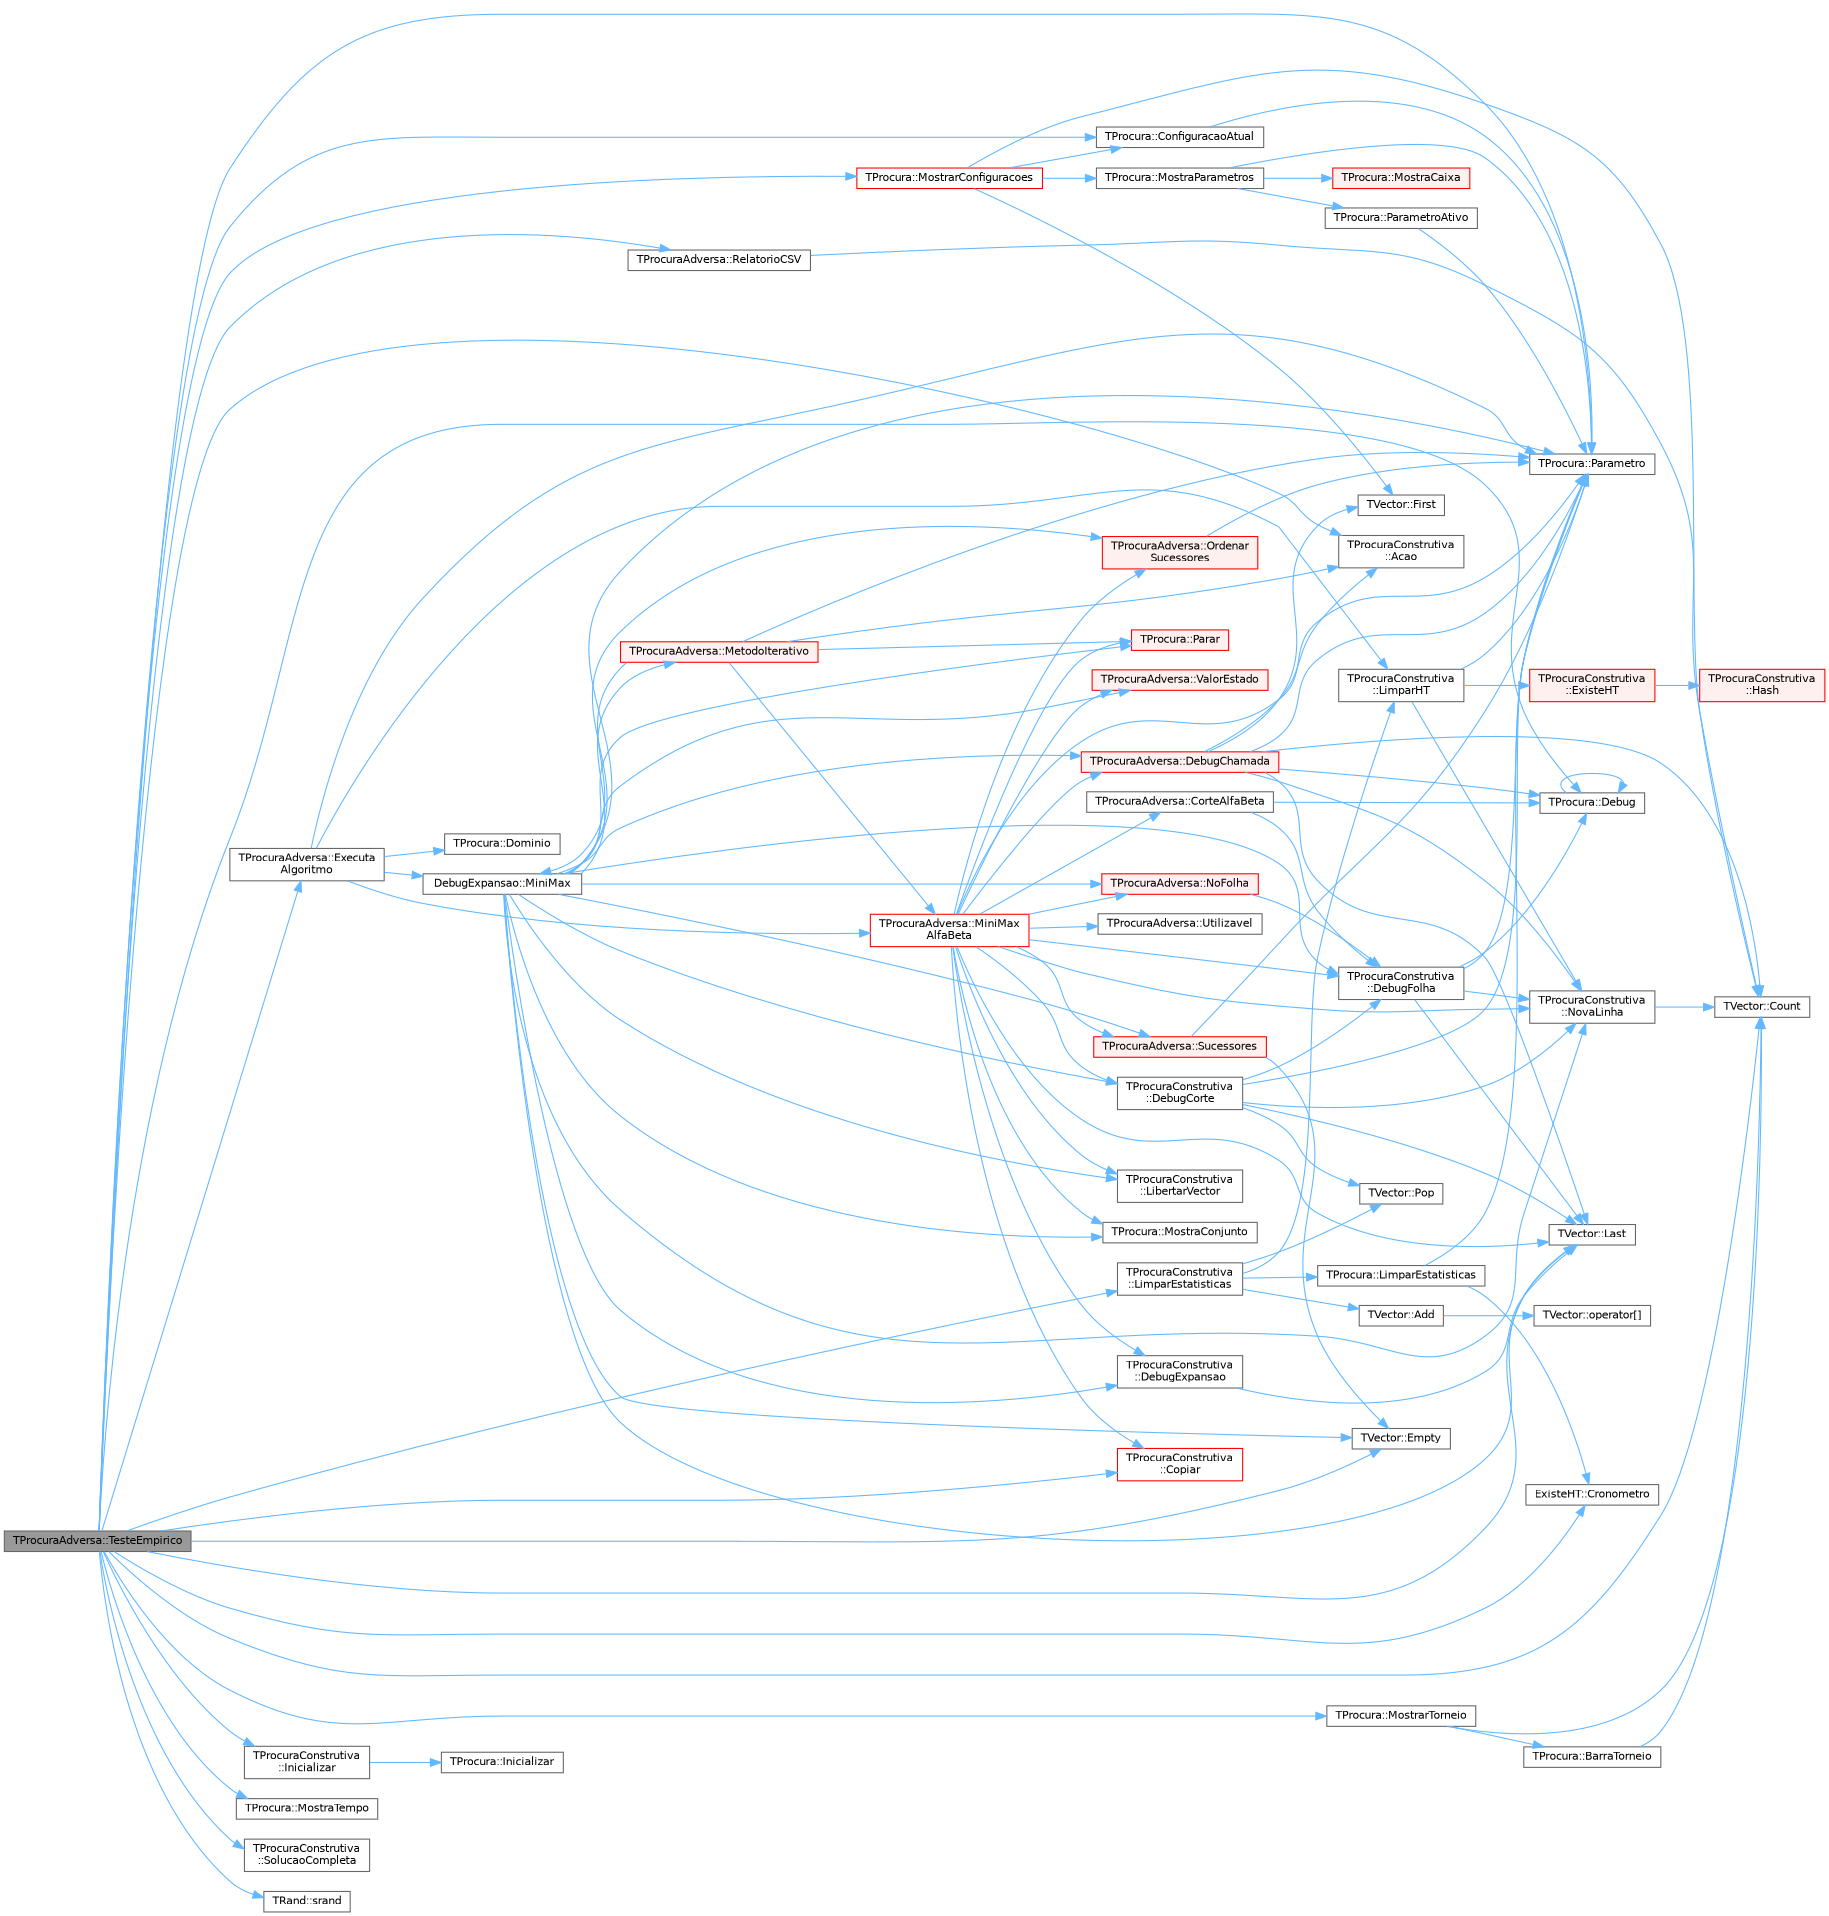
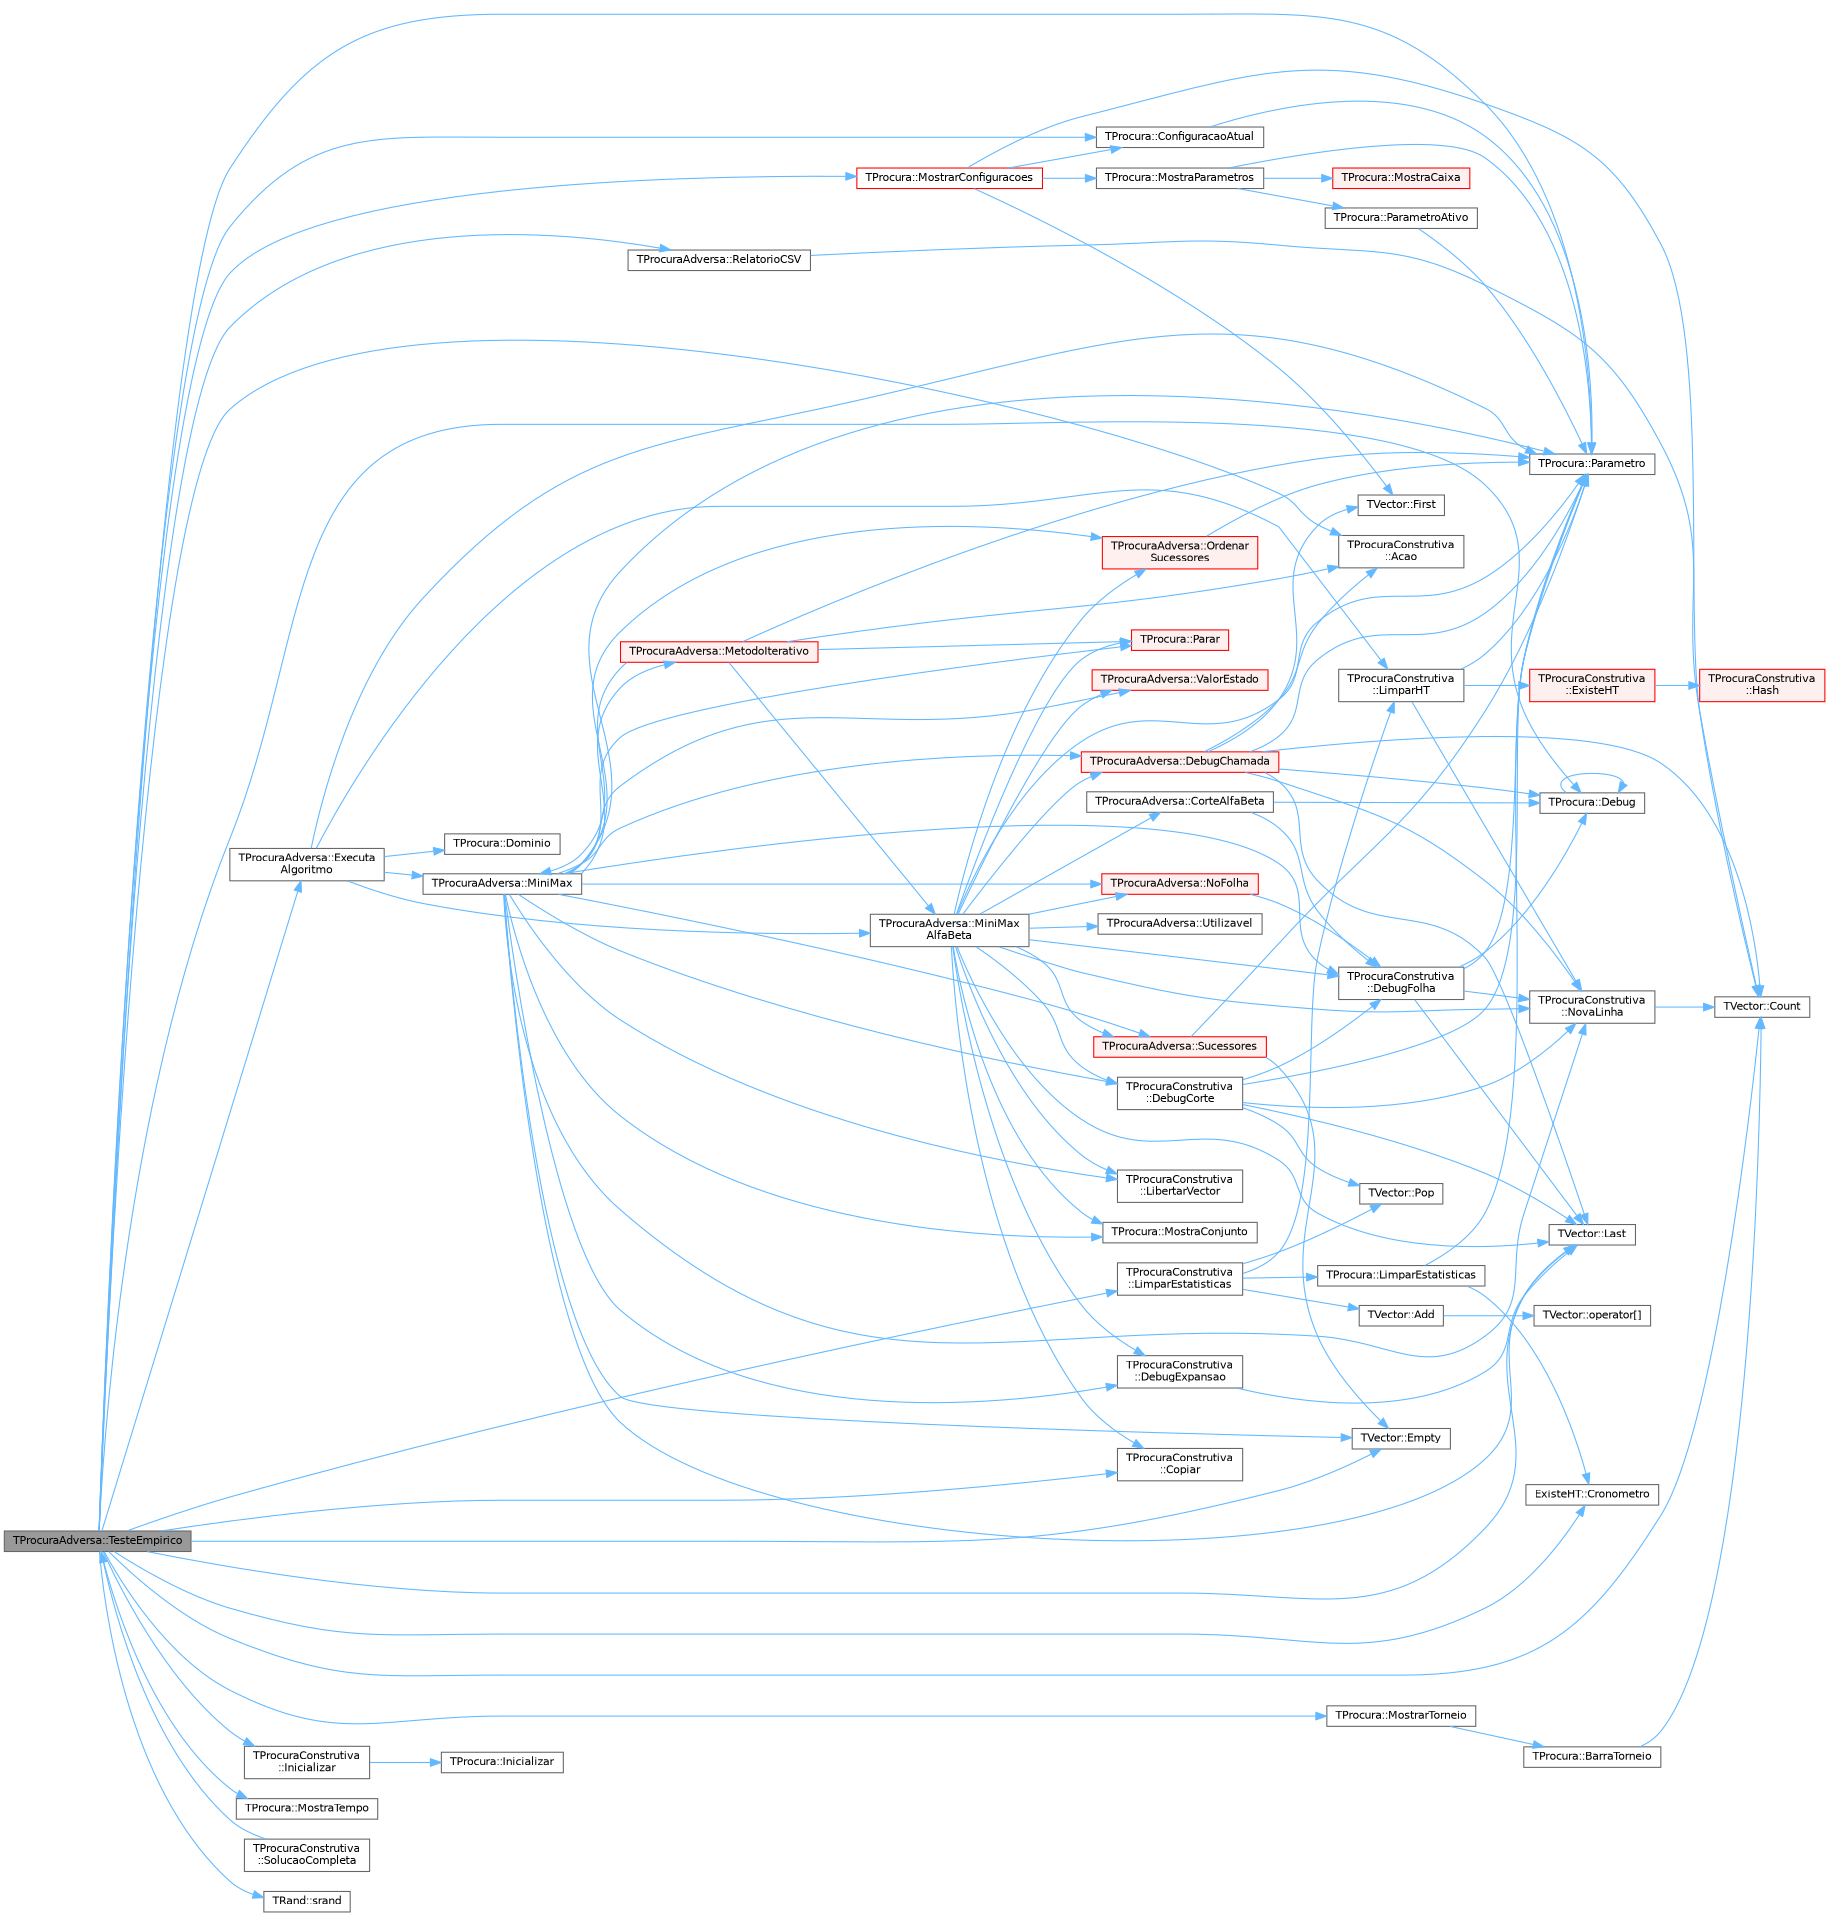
  digraph {
    rankdir=LR
    node [color=grey40 fillcolor=white fontname=Helvetica fontsize=10 shape=box style=filled]
    edge [color=steelblue1 fontname=Helvetica fontsize=10 labelfontname=Helvetica labelfontsize=10 style=solid]
    n1 [color=gray40 fillcolor=grey60 fontcolor=black height=0.2 label="TProcuraAdversa::TesteEmpirico" width=0.4]
    n2 [height=0.2 label="TProcuraConstrutiva\l::Acao" width=0.4]
    n3 [height=0.2 label="TProcura::ConfiguracaoAtual" width=0.4]
    n4 [height=0.2 label="TProcura::Parametro" width=0.4]
-   n5 [color=red height=0.2 label="TProcuraConstrutiva\l::Copiar" width=0.4]
+   n5 [height=0.2 label="TProcuraConstrutiva\l::Copiar" width=0.4]
    n6 [height=0.2 label="TVector::Count" width=0.4]
    n7 [height=0.2 label="ExisteHT::Cronometro" width=0.4]
    n8 [height=0.2 label="TProcura::Debug" width=0.4]
    n9 [height=0.2 label="TVector::Empty" width=0.4]
    n10 [height=0.2 label="TProcuraAdversa::Executa\lAlgoritmo" width=0.4]
    n11 [height=0.2 label="TVector::Last" width=0.4]
    n12 [height=0.2 label="TProcuraConstrutiva\l::Inicializar" width=0.4]
    n13 [height=0.2 label="TProcuraConstrutiva\l::LimparEstatisticas" width=0.4]
    n14 [color=red height=0.2 label="TProcura::MostrarConfiguracoes" width=0.4]
    n15 [height=0.2 label="TProcura::MostrarTorneio" width=0.4]
    n16 [height=0.2 label="TProcura::MostraTempo" width=0.4]
    n17 [height=0.2 label="TProcuraAdversa::RelatorioCSV" width=0.4]
    n18 [height=0.2 label="TProcuraConstrutiva\l::SolucaoCompleta" width=0.4]
    n19 [height=0.2 label="TRand::srand" width=0.4]
    n20 [height=0.2 label="TProcura::Dominio" width=0.4]
    n21 [height=0.2 label="TProcuraConstrutiva\l::LimparHT" width=0.4]
-   n22 [height=0.2 label="DebugExpansao::MiniMax" width=0.4]
-   n23 [color=red height=0.2 label="TProcuraAdversa::MiniMax\lAlfaBeta" width=0.4]
+   n22 [height=0.2 label="TProcuraAdversa::MiniMax" width=0.4]
+   n23 [height=0.2 label="TProcuraAdversa::MiniMax\lAlfaBeta" width=0.4]
    n24 [height=0.2 label="TProcura::Inicializar" width=0.4]
    n25 [height=0.2 label="TVector::Pop" width=0.4]
    n26 [height=0.2 label="TVector::Add" width=0.4]
    n27 [height=0.2 label="TProcura::LimparEstatisticas" width=0.4]
    n28 [height=0.2 label="TVector::First" width=0.4]
    n29 [height=0.2 label="TProcura::MostraParametros" width=0.4]
    n30 [height=0.2 label="TProcura::BarraTorneio" width=0.4]
    n31 [color=red fillcolor="#FFF0F0" height=0.2 label="TProcuraConstrutiva\l::ExisteHT" width=0.4]
    n32 [height=0.2 label="TProcuraConstrutiva\l::NovaLinha" width=0.4]
    n33 [color=red fillcolor="#FFF0F0" height=0.2 label="TProcuraAdversa::DebugChamada" width=0.4]
    n34 [height=0.2 label="TProcuraConstrutiva\l::DebugCorte" width=0.4]
    n35 [height=0.2 label="TProcuraConstrutiva\l::DebugFolha" width=0.4]
    n36 [height=0.2 label="TProcuraConstrutiva\l::DebugExpansao" width=0.4]
    n37 [height=0.2 label="TProcuraConstrutiva\l::LibertarVector" width=0.4]
    n38 [color=red fillcolor="#FFF0F0" height=0.2 label="TProcuraAdversa::MetodoIterativo" width=0.4]
    n39 [height=0.2 label="TProcura::MostraConjunto" width=0.4]
    n40 [color=red fillcolor="#FFF0F0" height=0.2 label="TProcuraAdversa::NoFolha" width=0.4]
    n41 [color=red fillcolor="#FFF0F0" height=0.2 label="TProcuraAdversa::Ordenar\lSucessores" width=0.4]
    n42 [color=red fillcolor="#FFF0F0" height=0.2 label="TProcura::Parar" width=0.4]
    n43 [color=red fillcolor="#FFF0F0" height=0.2 label="TProcuraAdversa::Sucessores" width=0.4]
    n44 [color=red fillcolor="#FFF0F0" height=0.2 label="TProcuraAdversa::ValorEstado" width=0.4]
    n45 [height=0.2 label="TProcuraAdversa::CorteAlfaBeta" width=0.4]
    n46 [height=0.2 label="TProcuraAdversa::Utilizavel" width=0.4]
    n47 [color=red fillcolor="#FFF0F0" height=0.2 label="TProcuraConstrutiva\l::Hash" width=0.4]
    n48 [height=0.2 label="TVector::operator[]" width=0.4]
    n49 [color=red fillcolor="#FFF0F0" height=0.2 label="TProcura::MostraCaixa" width=0.4]
    n50 [height=0.2 label="TProcura::ParametroAtivo" width=0.4]
    n1 -> n2
    n1 -> n3
    n1 -> n4
    n1 -> n5
    n1 -> n6
    n1 -> n7
    n1 -> n8
    n1 -> n9
    n1 -> n10
    n1 -> n11
    n1 -> n12
    n1 -> n13
    n1 -> n14
    n1 -> n15
    n1 -> n16
    n1 -> n17
-   n1 -> n18
+   n18 -> n1
    n1 -> n19
    n3 -> n4
    n8 -> n8
    n10 -> n4
    n10 -> n20
    n10 -> n21
    n10 -> n22
    n10 -> n23
    n12 -> n24
    n13 -> n21
    n13 -> n25
    n13 -> n26
    n13 -> n27
    n14 -> n3
    n14 -> n6
    n14 -> n28
    n14 -> n29
-   n15 -> n6
    n15 -> n30
    n17 -> n6
    n21 -> n4
    n21 -> n31
    n21 -> n32
    n22 -> n4
    n22 -> n9
    n22 -> n11
    n22 -> n32
    n22 -> n33
    n22 -> n34
    n22 -> n35
    n22 -> n36
    n22 -> n37
    n22 -> n38
    n22 -> n39
    n22 -> n40
    n22 -> n41
    n22 -> n42
    n22 -> n43
    n22 -> n44
    n23 -> n4
    n23 -> n5
    n23 -> n11
    n23 -> n32
    n23 -> n33
    n23 -> n34
    n23 -> n35
    n23 -> n36
    n23 -> n37
    n23 -> n39
    n23 -> n40
    n23 -> n41
    n23 -> n42
    n23 -> n43
    n23 -> n44
    n23 -> n45
    n23 -> n46
    n26 -> n48
    n27 -> n4
    n27 -> n7
    n29 -> n4
    n29 -> n49
    n29 -> n50
    n30 -> n6
    n31 -> n47
    n32 -> n6
    n33 -> n2
    n33 -> n4
    n33 -> n6
    n33 -> n8
    n33 -> n11
    n33 -> n28
    n33 -> n32
    n34 -> n4
    n34 -> n11
    n34 -> n25
    n34 -> n32
    n34 -> n35
    n35 -> n4
    n35 -> n8
    n35 -> n11
    n35 -> n32
    n36 -> n11
    n38 -> n2
    n38 -> n4
    n38 -> n22
    n38 -> n23
    n38 -> n42
    n40 -> n35
    n41 -> n4
    n43 -> n4
    n43 -> n9
    n45 -> n8
    n45 -> n35
    n50 -> n4
  }
